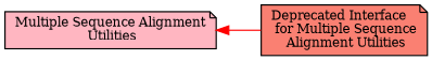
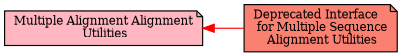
  digraph {
    rankdir=LR
    fontname="DejaVu Serif"
    node [color=black fontname="DejaVu Serif" fontsize=10 shape=note style=filled]
-   n1 [height=0.2 label="Multiple Sequence Alignment\l Utilities" width=0.4 fillcolor=lightpink]
+   n1 [height=0.2 label="Multiple Alignment Alignment\l Utilities" width=0.4 fillcolor=lightpink]
    n2 [fillcolor=salmon fontcolor=black height=0.2 label="Deprecated Interface\l for Multiple Sequence\l Alignment Utilities" width=0.4]
    n1 -> n2 [dir=back fontname="DejaVu Serif" fontsize=10 labelfontname=Helvetica labelfontsize=10 shape=plaintext style=solid color=red]
  }
